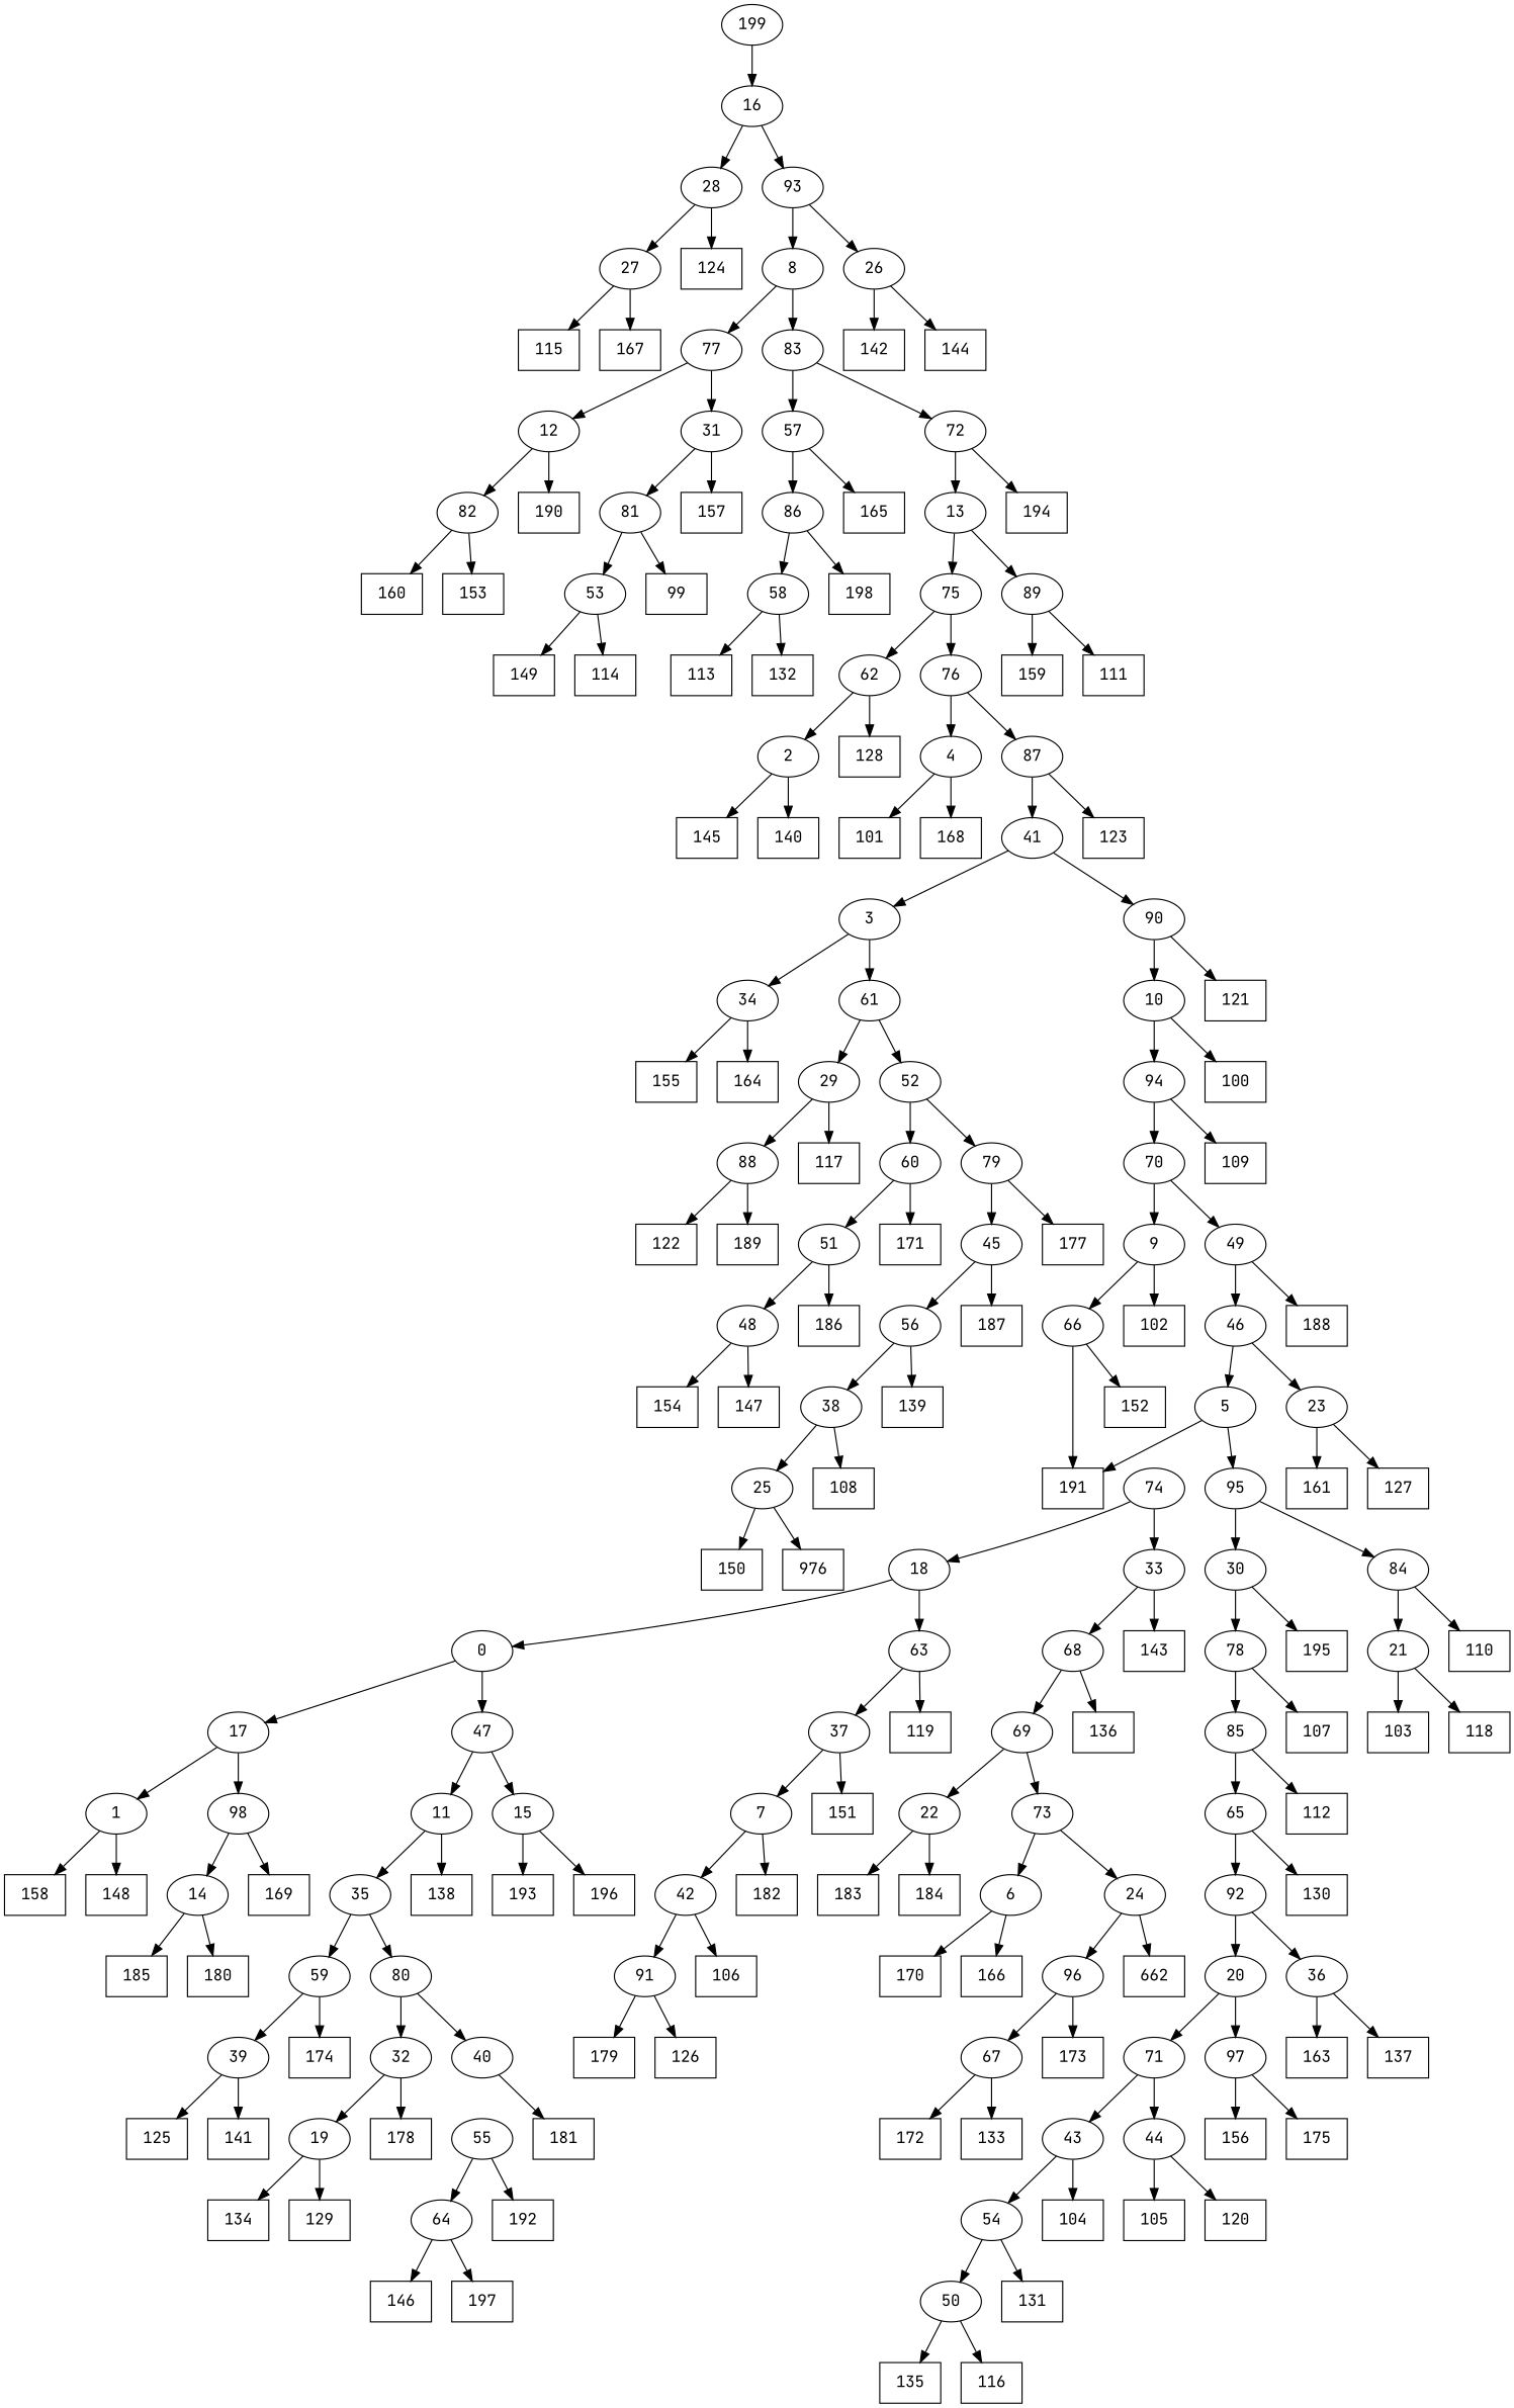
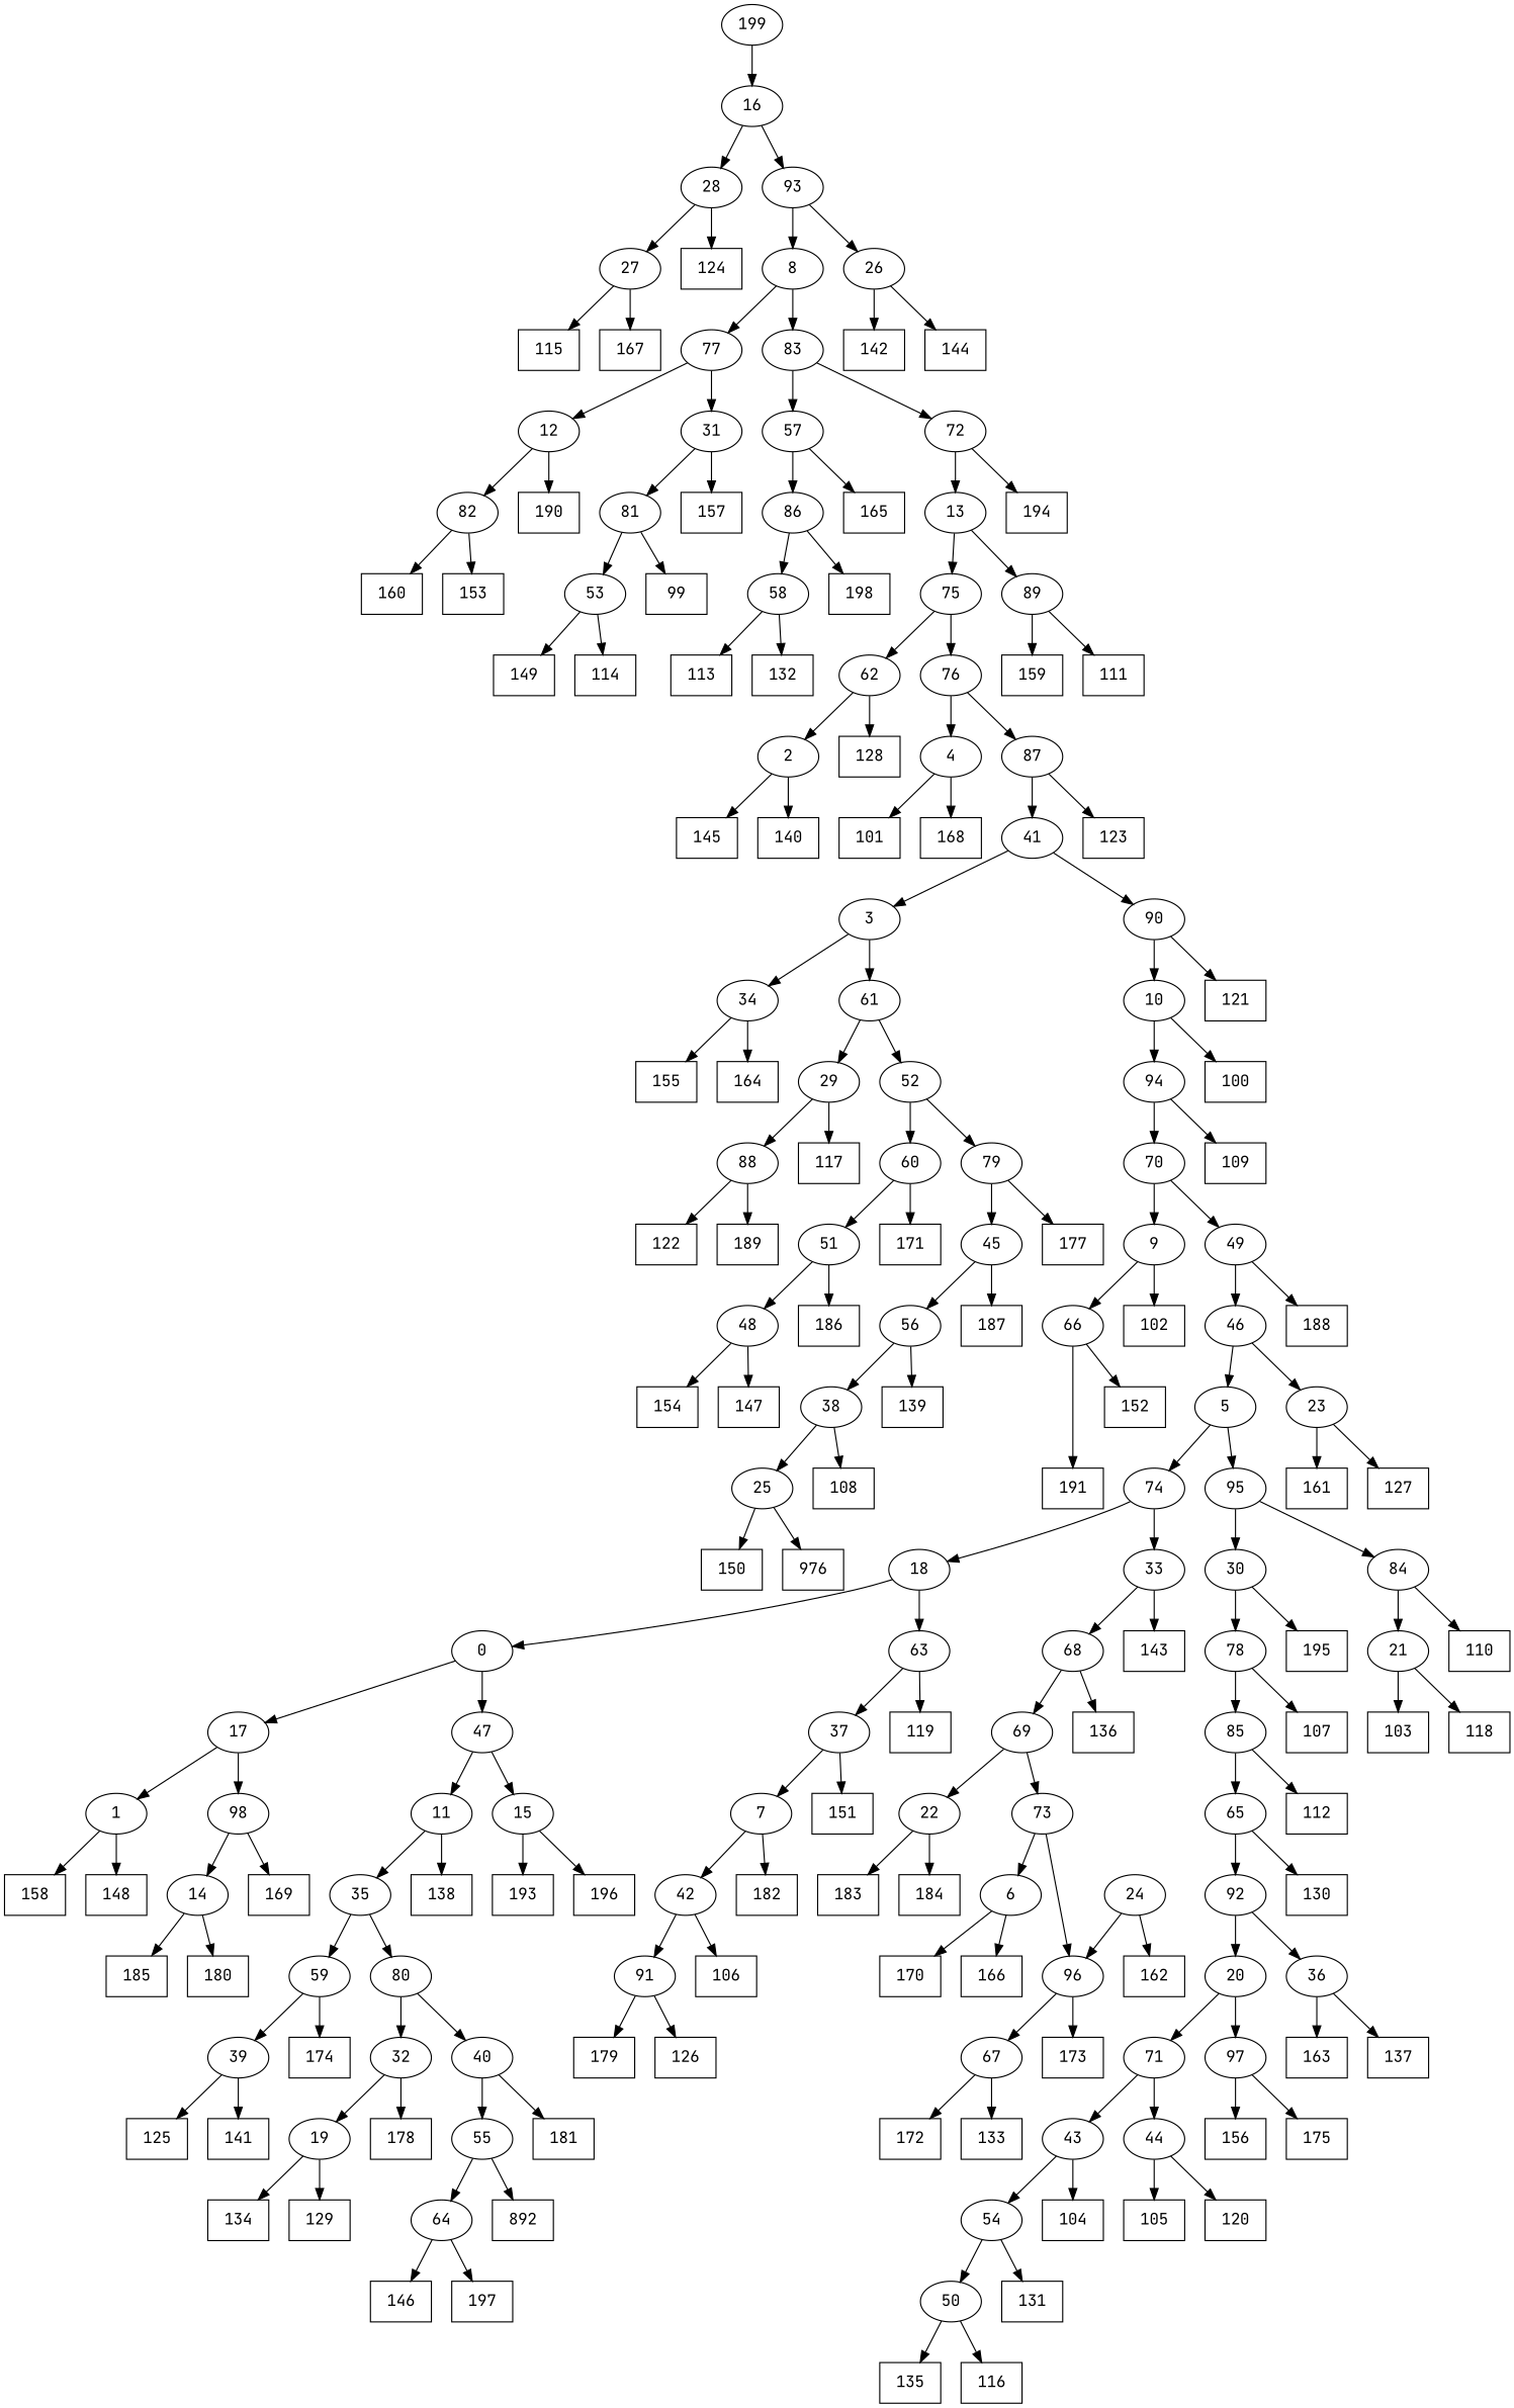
  digraph {
    fontname="JetBrains Mono"
    node [fontname="JetBrains Mono"]
    edge [fontname="JetBrains Mono"]
    n1 [label=0]
    n2 [label=17]
    n3 [label=47]
    n4 [label=1]
    n5 [label=98]
    n6 [label=11]
    n7 [label=15]
    n8 [label=158 shape=box]
    n9 [label=148 shape=box]
    n10 [label=2]
    n11 [label=145 shape=box]
    n12 [label=140 shape=box]
    n13 [label=3]
    n14 [label=34]
    n15 [label=61]
    n16 [label=155 shape=box]
    n17 [label=164 shape=box]
    n18 [label=29]
    n19 [label=52]
    n20 [label=4]
    n21 [label=101 shape=box]
    n22 [label=168 shape=box]
    n23 [label=5]
    n24 [label=74]
    n25 [label=95]
    n26 [label=18]
    n27 [label=33]
    n28 [label=30]
    n29 [label=84]
    n30 [label=6]
    n31 [label=170 shape=box]
    n32 [label=166 shape=box]
    n33 [label=7]
    n34 [label=42]
    n35 [label=182 shape=box]
    n36 [label=91]
    n37 [label=106 shape=box]
    n38 [label=8]
    n39 [label=77]
    n40 [label=83]
    n41 [label=12]
    n42 [label=31]
    n43 [label=57]
    n44 [label=72]
    n45 [label=9]
    n46 [label=66]
    n47 [label=102 shape=box]
    n48 [label=191 shape=box]
    n49 [label=152 shape=box]
    n50 [label=10]
    n51 [label=94]
    n52 [label=100 shape=box]
    n53 [label=70]
    n54 [label=109 shape=box]
    n55 [label=35]
    n56 [label=138 shape=box]
    n57 [label=59]
    n58 [label=80]
    n59 [label=82]
    n60 [label=190 shape=box]
    n61 [label=160 shape=box]
    n62 [label=153 shape=box]
    n63 [label=13]
    n64 [label=75]
    n65 [label=89]
    n66 [label=62]
    n67 [label=76]
    n68 [label=159 shape=box]
    n69 [label=111 shape=box]
    n70 [label=14]
    n71 [label=185 shape=box]
    n72 [label=180 shape=box]
    n73 [label=193 shape=box]
    n74 [label=196 shape=box]
    n75 [label=16]
    n76 [label=28]
    n77 [label=93]
    n78 [label=27]
    n79 [label=124 shape=box]
    n80 [label=26]
    n81 [label=169 shape=box]
    n82 [label=63]
    n83 [label=37]
    n84 [label=119 shape=box]
    n85 [label=19]
    n86 [label=134 shape=box]
    n87 [label=129 shape=box]
    n88 [label=20]
    n89 [label=71]
    n90 [label=97]
    n91 [label=43]
    n92 [label=44]
    n93 [label=156 shape=box]
    n94 [label=175 shape=box]
    n95 [label=21]
    n96 [label=103 shape=box]
    n97 [label=118 shape=box]
    n98 [label=22]
    n99 [label=183 shape=box]
    n100 [label=184 shape=box]
    n101 [label=23]
    n102 [label=161 shape=box]
    n103 [label=127 shape=box]
    n104 [label=24]
    n105 [label=96]
-   n106 [label=662 shape=box]
+   n106 [label=162 shape=box]
    n107 [label=67]
    n108 [label=173 shape=box]
    n109 [label=25]
    n110 [label=150 shape=box]
    n111 [label=976 shape=box]
    n112 [label=142 shape=box]
    n113 [label=144 shape=box]
    n114 [label=115 shape=box]
    n115 [label=167 shape=box]
    n116 [label=88]
    n117 [label=117 shape=box]
    n118 [label=122 shape=box]
    n119 [label=189 shape=box]
    n120 [label=78]
    n121 [label=195 shape=box]
    n122 [label=85]
    n123 [label=107 shape=box]
    n124 [label=81]
    n125 [label=157 shape=box]
    n126 [label=53]
    n127 [label=99 shape=box]
    n128 [label=32]
    n129 [label=178 shape=box]
    n130 [label=68]
    n131 [label=143 shape=box]
    n132 [label=69]
    n133 [label=136 shape=box]
    n134 [label=39]
    n135 [label=174 shape=box]
    n136 [label=40]
    n137 [label=36]
    n138 [label=163 shape=box]
    n139 [label=137 shape=box]
    n140 [label=151 shape=box]
    n141 [label=38]
    n142 [label=108 shape=box]
    n143 [label=125 shape=box]
    n144 [label=141 shape=box]
    n145 [label=55]
    n146 [label=181 shape=box]
    n147 [label=64]
-   n148 [label=192 shape=box]
+   n148 [label=892 shape=box]
    n149 [label=41]
    n150 [label=90]
    n151 [label=121 shape=box]
    n152 [label=179 shape=box]
    n153 [label=126 shape=box]
    n154 [label=54]
    n155 [label=104 shape=box]
    n156 [label=50]
    n157 [label=131 shape=box]
    n158 [label=105 shape=box]
    n159 [label=120 shape=box]
    n160 [label=45]
    n161 [label=56]
    n162 [label=187 shape=box]
    n163 [label=139 shape=box]
    n164 [label=46]
    n165 [label=48]
    n166 [label=154 shape=box]
    n167 [label=147 shape=box]
    n168 [label=49]
    n169 [label=188 shape=box]
    n170 [label=135 shape=box]
    n171 [label=116 shape=box]
    n172 [label=51]
    n173 [label=186 shape=box]
    n174 [label=60]
    n175 [label=79]
    n176 [label=171 shape=box]
    n177 [label=177 shape=box]
    n178 [label=149 shape=box]
    n179 [label=114 shape=box]
    n180 [label=146 shape=box]
    n181 [label=197 shape=box]
    n182 [label=86]
    n183 [label=165 shape=box]
    n184 [label=58]
    n185 [label=198 shape=box]
    n186 [label=113 shape=box]
    n187 [label=132 shape=box]
    n188 [label=128 shape=box]
    n189 [label=65]
    n190 [label=92]
    n191 [label=130 shape=box]
    n192 [label=172 shape=box]
    n193 [label=133 shape=box]
    n194 [label=73]
    n195 [label=194 shape=box]
    n196 [label=87]
    n197 [label=123 shape=box]
    n198 [label=112 shape=box]
    n199 [label=110 shape=box]
    n200 [label=199]
    n1 -> n2
    n1 -> n3
    n2 -> n4
    n2 -> n5
    n3 -> n6
    n3 -> n7
    n4 -> n8
    n4 -> n9
    n5 -> n70
    n5 -> n81
    n6 -> n55
    n6 -> n56
    n7 -> n73
    n7 -> n74
    n10 -> n11
    n10 -> n12
    n13 -> n14
    n13 -> n15
    n14 -> n16
    n14 -> n17
    n15 -> n18
    n15 -> n19
    n18 -> n116
    n18 -> n117
    n19 -> n174
    n19 -> n175
    n20 -> n21
    n20 -> n22
-   n23 -> n48
+   n23 -> n24
    n23 -> n25
    n24 -> n26
    n24 -> n27
    n25 -> n28
    n25 -> n29
    n26 -> n1
    n26 -> n82
    n27 -> n130
    n27 -> n131
    n28 -> n120
    n28 -> n121
    n29 -> n95
    n29 -> n199
    n30 -> n31
    n30 -> n32
    n33 -> n34
    n33 -> n35
    n34 -> n36
    n34 -> n37
    n36 -> n152
    n36 -> n153
    n38 -> n39
    n38 -> n40
    n39 -> n41
    n39 -> n42
    n40 -> n43
    n40 -> n44
    n41 -> n59
    n41 -> n60
    n42 -> n124
    n42 -> n125
    n43 -> n182
    n43 -> n183
    n44 -> n63
    n44 -> n195
    n45 -> n46
    n45 -> n47
    n46 -> n48
    n46 -> n49
    n50 -> n51
    n50 -> n52
    n51 -> n53
    n51 -> n54
    n53 -> n45
    n53 -> n168
    n55 -> n57
    n55 -> n58
    n57 -> n134
    n57 -> n135
    n58 -> n128
    n58 -> n136
    n59 -> n61
    n59 -> n62
    n63 -> n64
    n63 -> n65
    n64 -> n66
    n64 -> n67
    n65 -> n68
    n65 -> n69
    n66 -> n10
    n66 -> n188
    n67 -> n20
    n67 -> n196
    n70 -> n71
    n70 -> n72
    n75 -> n76
    n75 -> n77
    n76 -> n78
    n76 -> n79
    n77 -> n38
    n77 -> n80
    n78 -> n114
    n78 -> n115
    n80 -> n112
    n80 -> n113
    n82 -> n83
    n82 -> n84
    n83 -> n33
    n83 -> n140
    n85 -> n86
    n85 -> n87
    n88 -> n89
    n88 -> n90
    n89 -> n91
    n89 -> n92
    n90 -> n93
    n90 -> n94
    n91 -> n154
    n91 -> n155
    n92 -> n158
    n92 -> n159
    n95 -> n96
    n95 -> n97
    n98 -> n99
    n98 -> n100
    n101 -> n102
    n101 -> n103
    n104 -> n105
    n104 -> n106
    n105 -> n107
    n105 -> n108
    n107 -> n192
    n107 -> n193
    n109 -> n110
    n109 -> n111
    n116 -> n118
    n116 -> n119
    n120 -> n122
    n120 -> n123
    n122 -> n189
    n122 -> n198
    n124 -> n126
    n124 -> n127
    n126 -> n178
    n126 -> n179
    n128 -> n85
    n128 -> n129
    n130 -> n132
    n130 -> n133
    n132 -> n98
    n132 -> n194
    n134 -> n143
    n134 -> n144
+   n136 -> n145
    n136 -> n146
    n137 -> n138
    n137 -> n139
    n141 -> n109
    n141 -> n142
    n145 -> n147
    n145 -> n148
    n147 -> n180
    n147 -> n181
    n149 -> n13
    n149 -> n150
    n150 -> n50
    n150 -> n151
    n154 -> n156
    n154 -> n157
    n156 -> n170
    n156 -> n171
    n160 -> n161
    n160 -> n162
    n161 -> n141
    n161 -> n163
    n164 -> n23
    n164 -> n101
    n165 -> n166
    n165 -> n167
    n168 -> n164
    n168 -> n169
    n172 -> n165
    n172 -> n173
    n174 -> n172
    n174 -> n176
    n175 -> n160
    n175 -> n177
    n182 -> n184
    n182 -> n185
    n184 -> n186
    n184 -> n187
    n189 -> n190
    n189 -> n191
    n190 -> n88
    n190 -> n137
    n194 -> n30
-   n194 -> n104
+   n194 -> n105
    n196 -> n149
    n196 -> n197
    n200 -> n75
  }
